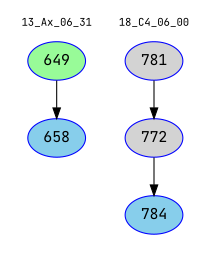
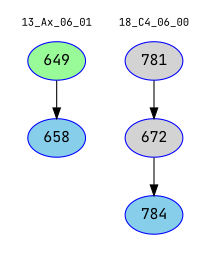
  digraph {
    fontname="JetBrains Mono"
    node [color=blue fillcolor=skyblue fontname="JetBrains Mono" style=filled]
    edge [color=black fontname="JetBrains Mono"]
    n1 [fillcolor=palegreen label=649]
    n2 [label=658]
    n3 [fillcolor=lightgrey label=781]
-   n4 [fillcolor=lightgrey label=772]
+   n4 [fillcolor=lightgrey label=672]
    n5 [label=784]
    subgraph cluster_1 {
      color=white
      fontsize=10
-     label="13_Ax_06_31"
+     label="13_Ax_06_01"
      n1
      n2
    }
    subgraph cluster_2 {
      color=white
      fontsize=10
      label="18_C4_06_00"
      n3
      n4
      n5
    }
    n1 -> n2
    n3 -> n4
    n4 -> n5
  }
